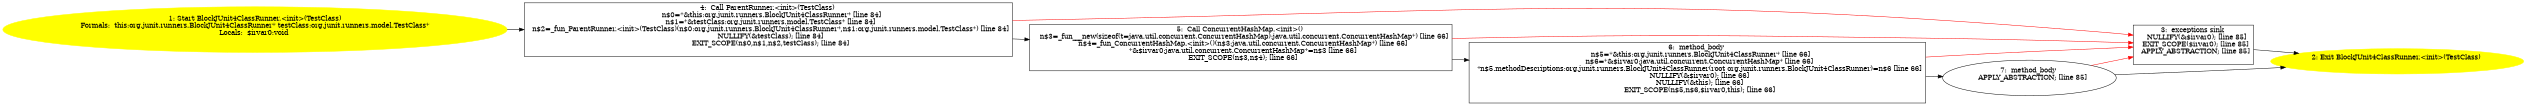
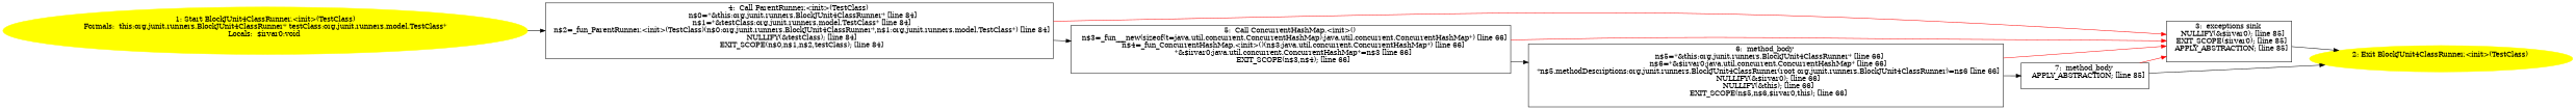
  digraph {
    rankdir=LR
    node [shape=box]
    n1 [color=yellow label="1: Start BlockJUnit4ClassRunner.<init>(TestClass)\nFormals:  this:org.junit.runners.BlockJUnit4ClassRunner* testClass:org.junit.runners.model.TestClass*\nLocals:  $irvar0:void \n  " style=filled shape=""]
    n2 [label="4:  Call ParentRunner.<init>(TestClass) \n   n$0=*&this:org.junit.runners.BlockJUnit4ClassRunner* [line 84]\n  n$1=*&testClass:org.junit.runners.model.TestClass* [line 84]\n  n$2=_fun_ParentRunner.<init>(TestClass)(n$0:org.junit.runners.BlockJUnit4ClassRunner*,n$1:org.junit.runners.model.TestClass*) [line 84]\n  NULLIFY(&testClass); [line 84]\n  EXIT_SCOPE(n$0,n$1,n$2,testClass); [line 84]\n "]
    n3 [label="3:  exceptions sink \n   NULLIFY(&$irvar0); [line 85]\n  EXIT_SCOPE($irvar0); [line 85]\n  APPLY_ABSTRACTION; [line 85]\n "]
    n4 [label="5:  Call ConcurrentHashMap.<init>() \n   n$3=_fun___new(sizeof(t=java.util.concurrent.ConcurrentHashMap):java.util.concurrent.ConcurrentHashMap*) [line 66]\n  n$4=_fun_ConcurrentHashMap.<init>()(n$3:java.util.concurrent.ConcurrentHashMap*) [line 66]\n  *&$irvar0:java.util.concurrent.ConcurrentHashMap*=n$3 [line 66]\n  EXIT_SCOPE(n$3,n$4); [line 66]\n "]
    n5 [color=yellow label="2: Exit BlockJUnit4ClassRunner.<init>(TestClass) \n  " style=filled shape=""]
    n6 [label="6:  method_body \n   n$5=*&this:org.junit.runners.BlockJUnit4ClassRunner* [line 66]\n  n$6=*&$irvar0:java.util.concurrent.ConcurrentHashMap* [line 66]\n  *n$5.methodDescriptions:org.junit.runners.BlockJUnit4ClassRunner(root org.junit.runners.BlockJUnit4ClassRunner)=n$6 [line 66]\n  NULLIFY(&$irvar0); [line 66]\n  NULLIFY(&this); [line 66]\n  EXIT_SCOPE(n$5,n$6,$irvar0,this); [line 66]\n "]
-   n7 [label="7:  method_body \n   APPLY_ABSTRACTION; [line 85]\n " shape=ellipse]
+   n7 [label="7:  method_body \n   APPLY_ABSTRACTION; [line 85]\n "]
    n1 -> n2
    n2 -> n3 [color=red]
    n2 -> n4
    n3 -> n5
    n4 -> n3 [color=red]
    n4 -> n6
    n6 -> n3 [color=red]
    n6 -> n7
    n7 -> n3 [color=red]
    n7 -> n5
  }
